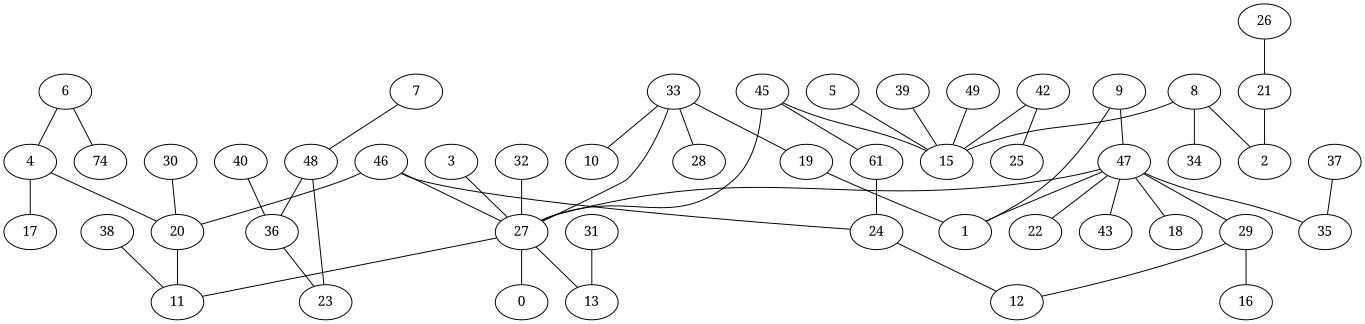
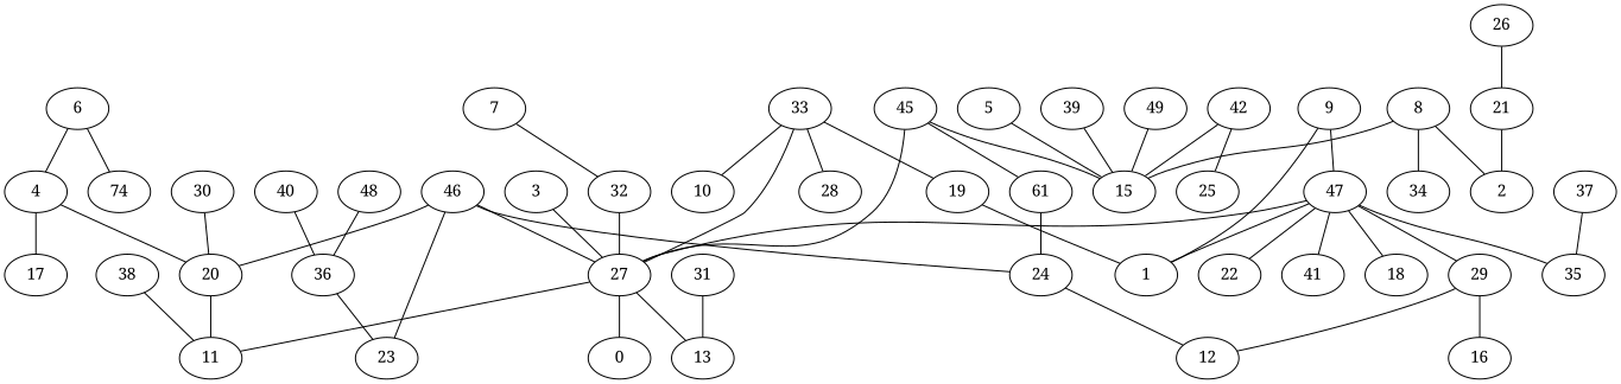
  digraph {
    fontname="Noto Serif"
    node [fontname="Noto Serif"]
    edge [color=black dir=none fontname="Noto Serif"]
    48
    36
    23
    38
    11
    19
    1
    29
    16
    12
    37
    35
    7
    32
    27
    39
    15
    20
    13
    0
    47
-   43
+   43 [label=41]
    18
    22
    40
    33
    10
    28
    46
    24
    9
    4
    17
    6
    n35 [label=74]
    30
    45
    2
    n39 [label=61]
    3
    42
    25
    49
    31
    5
    8
    34
    26
    21
    subgraph sub_1 {
      48
      36
      23
      38
      11
      19
      1
      29
      16
      12
      37
      35
      7
      32
      27
      39
      15
      20
      13
      0
      47
      43
      18
      22
      40
      33
      10
      28
      46
      24
      9
      4
      17
      6
      n35
      30
      45
      2
      n39
      3
      42
      25
      49
      31
      5
      8
      34
      26
      21
    }
    48 -> 36
    36 -> 23
    38 -> 11
    19 -> 1
    29 -> 16
    29 -> 12
    37 -> 35
-   7 -> 48
+   7 -> 32
    32 -> 27
    27 -> 11
    27 -> 13
    27 -> 0
    39 -> 15
    20 -> 11
    47 -> 1
    47 -> 29
    47 -> 35
    47 -> 27
    47 -> 43
    47 -> 18
    47 -> 22
    40 -> 36
    33 -> 19
    33 -> 27
    33 -> 10
    33 -> 28
-   48 -> 23
+   46 -> 23
    46 -> 27
    46 -> 20
    46 -> 24
    24 -> 12
    9 -> 1
    9 -> 47
    4 -> 20
    4 -> 17
    6 -> 4
    6 -> n35
    30 -> 20
    45 -> 27
    45 -> 15
    45 -> n39
    n39 -> 24
    3 -> 27
    42 -> 15
    42 -> 25
    49 -> 15
    31 -> 13
    5 -> 15
    8 -> 15
    8 -> 2
    8 -> 34
    26 -> 21
    21 -> 2
  }
